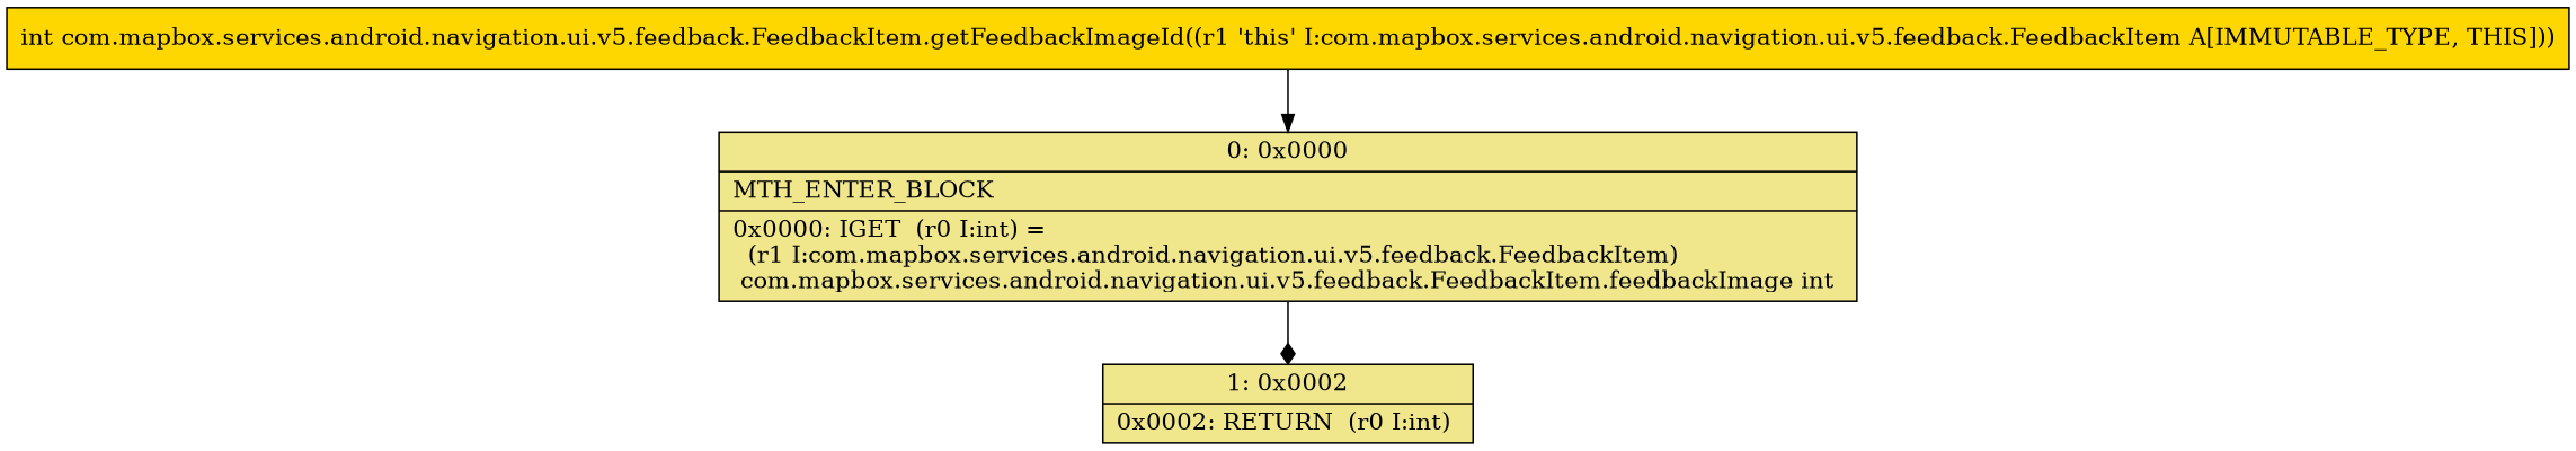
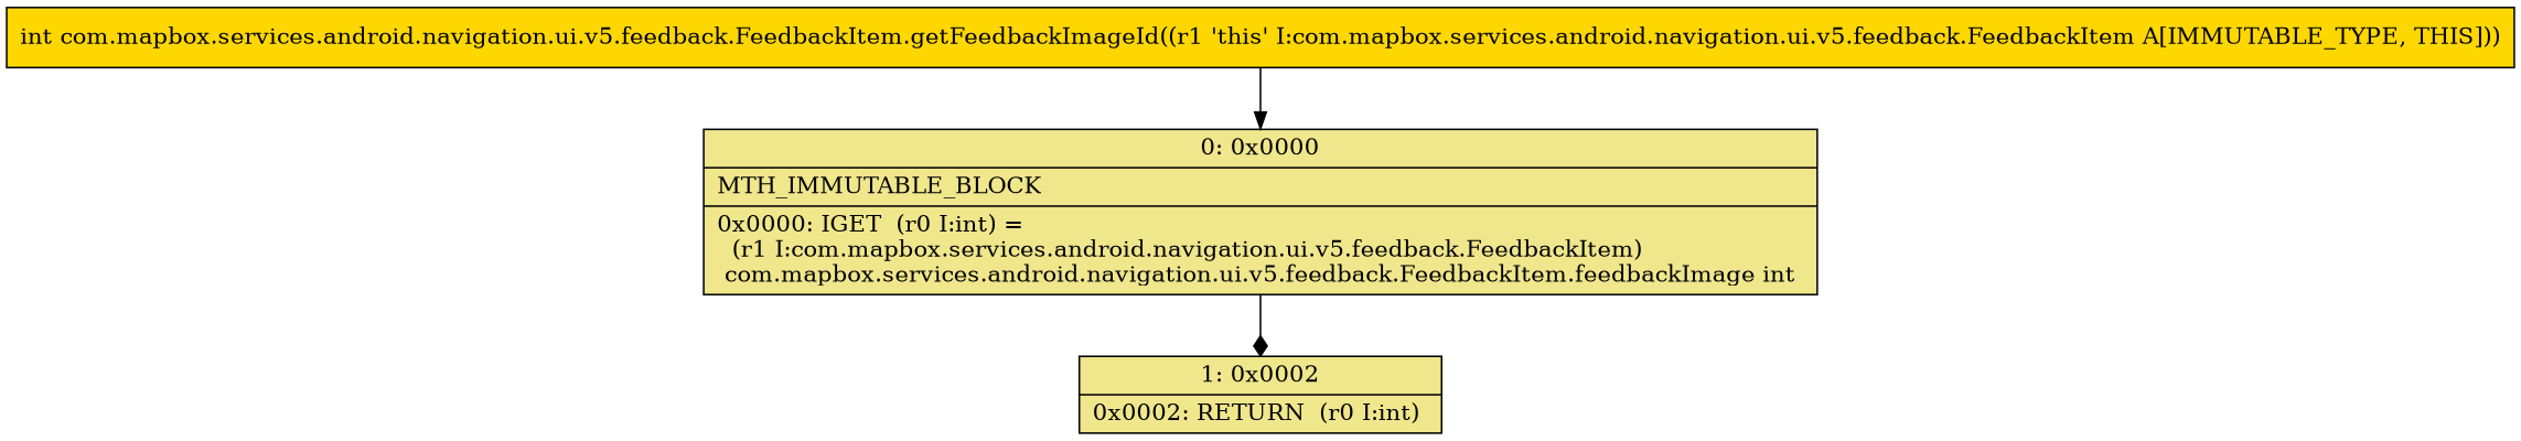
  digraph {
    node [shape=record style=filled fillcolor=khaki]
-   n1 [label="{0\:\ 0x0000|MTH_ENTER_BLOCK\l|0x0000: IGET  (r0 I:int) = \l  (r1 I:com.mapbox.services.android.navigation.ui.v5.feedback.FeedbackItem)\l com.mapbox.services.android.navigation.ui.v5.feedback.FeedbackItem.feedbackImage int \l}"]
+   n1 [label="{0\:\ 0x0000|MTH_IMMUTABLE_BLOCK\l|0x0000: IGET  (r0 I:int) = \l  (r1 I:com.mapbox.services.android.navigation.ui.v5.feedback.FeedbackItem)\l com.mapbox.services.android.navigation.ui.v5.feedback.FeedbackItem.feedbackImage int \l}"]
    n2 [label="{1\:\ 0x0002|0x0002: RETURN  (r0 I:int) \l}"]
    n3 [label="{int com.mapbox.services.android.navigation.ui.v5.feedback.FeedbackItem.getFeedbackImageId((r1 'this' I:com.mapbox.services.android.navigation.ui.v5.feedback.FeedbackItem A[IMMUTABLE_TYPE, THIS])) }" fillcolor=gold]
    n1 -> n2 [arrowhead=diamond]
    n3 -> n1 [arrowhead=normal]
  }
